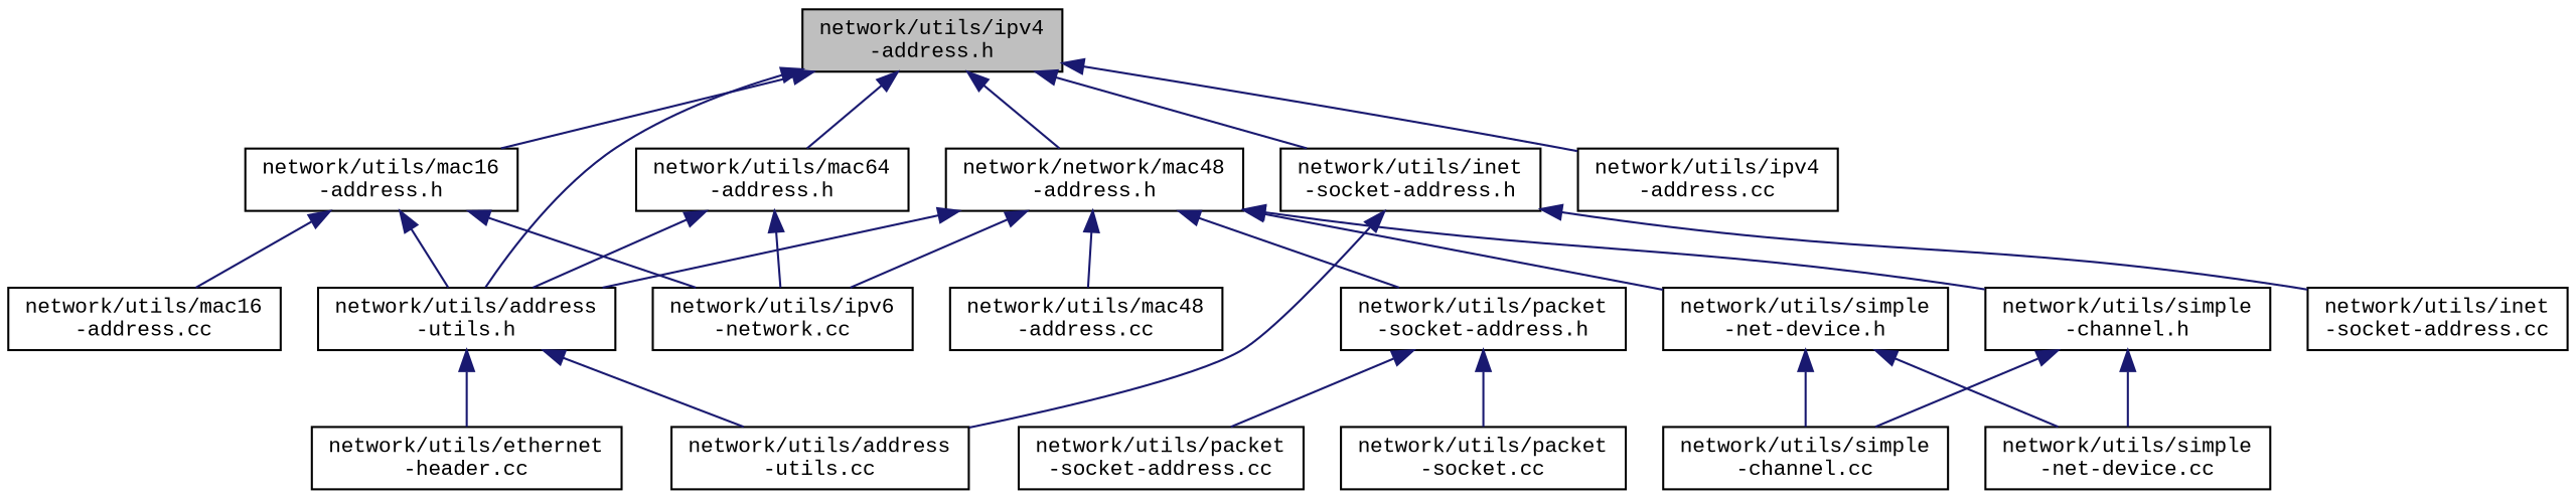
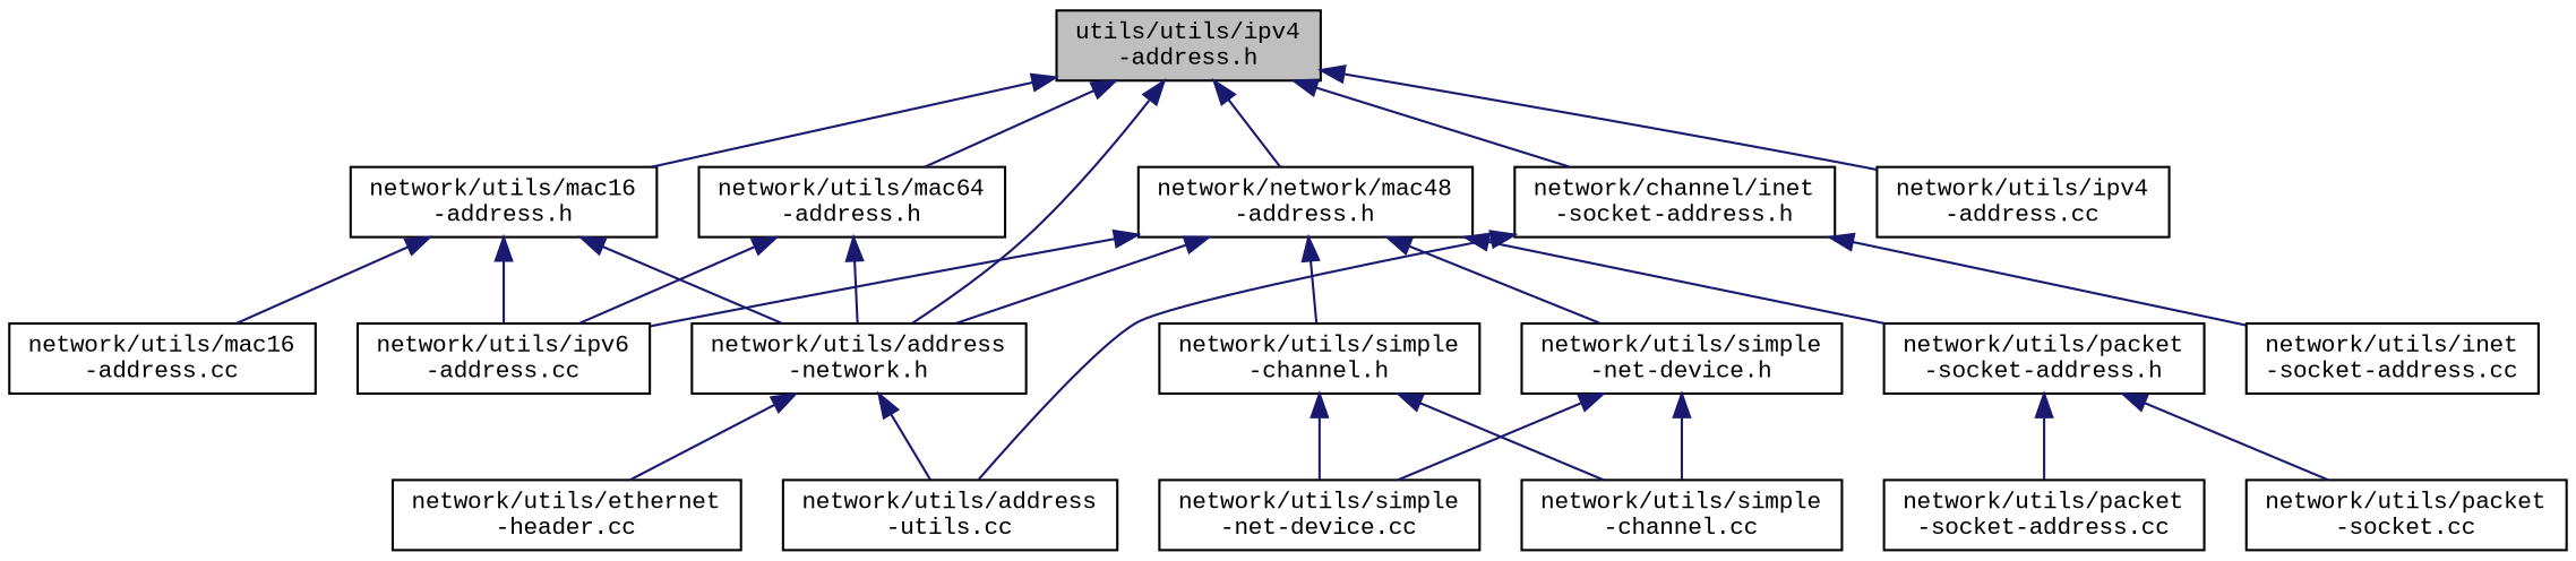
  digraph {
    fontname="Liberation Mono"
    node [color=black fillcolor=white fontname="Liberation Mono" fontsize=10 shape=record style=filled]
    edge [color=midnightblue dir=back fontname="Liberation Mono" fontsize=10 labelfontname=Helvetica labelfontsize=10 style=solid]
-   n1 [fillcolor=grey75 fontcolor=black height=0.2 label="network/utils/ipv4\l-address.h" width=0.4]
-   n2 [height=0.2 label="network/utils/address\l-utils.h" width=0.4]
+   n1 [fillcolor=grey75 fontcolor=black height=0.2 label="utils/utils/ipv4\l-address.h" width=0.4]
+   n2 [height=0.2 label="network/utils/address\l-network.h" width=0.4]
    n3 [height=0.2 label="network/utils/mac64\l-address.h" width=0.4]
    n4 [height=0.2 label="network/network/mac48\l-address.h" width=0.4]
    n5 [height=0.2 label="network/utils/mac16\l-address.h" width=0.4]
-   n6 [height=0.2 label="network/utils/inet\l-socket-address.h" width=0.4]
+   n6 [height=0.2 label="network/channel/inet\l-socket-address.h" width=0.4]
    n7 [height=0.2 label="network/utils/ipv4\l-address.cc" width=0.4]
    n8 [height=0.2 label="network/utils/address\l-utils.cc" width=0.4]
    n9 [height=0.2 label="network/utils/ethernet\l-header.cc" width=0.4]
-   n10 [height=0.2 label="network/utils/ipv6\l-network.cc" width=0.4]
+   n10 [height=0.2 label="network/utils/ipv6\l-address.cc" width=0.4]
    n11 [height=0.2 label="network/utils/packet\l-socket-address.h" width=0.4]
-   n12 [height=0.2 label="network/utils/mac48\l-address.cc" width=0.4]
    n13 [height=0.2 label="network/utils/simple\l-channel.h" width=0.4]
    n14 [height=0.2 label="network/utils/simple\l-net-device.h" width=0.4]
    n15 [height=0.2 label="network/utils/mac16\l-address.cc" width=0.4]
    n16 [height=0.2 label="network/utils/inet\l-socket-address.cc" width=0.4]
    n17 [height=0.2 label="network/utils/packet\l-socket-address.cc" width=0.4]
    n18 [height=0.2 label="network/utils/packet\l-socket.cc" width=0.4]
    n19 [height=0.2 label="network/utils/simple\l-channel.cc" width=0.4]
    n20 [height=0.2 label="network/utils/simple\l-net-device.cc" width=0.4]
    n1 -> n2
    n1 -> n3
    n1 -> n4
    n1 -> n5
    n1 -> n6
    n1 -> n7
    n2 -> n8
    n2 -> n9
    n3 -> n2
    n3 -> n10
    n4 -> n2
    n4 -> n10
    n4 -> n11
-   n4 -> n12
    n4 -> n13
    n4 -> n14
    n5 -> n2
    n5 -> n10
    n5 -> n15
    n6 -> n8
    n6 -> n16
    n11 -> n17
    n11 -> n18
    n13 -> n19
    n13 -> n20
    n14 -> n19
    n14 -> n20
  }
